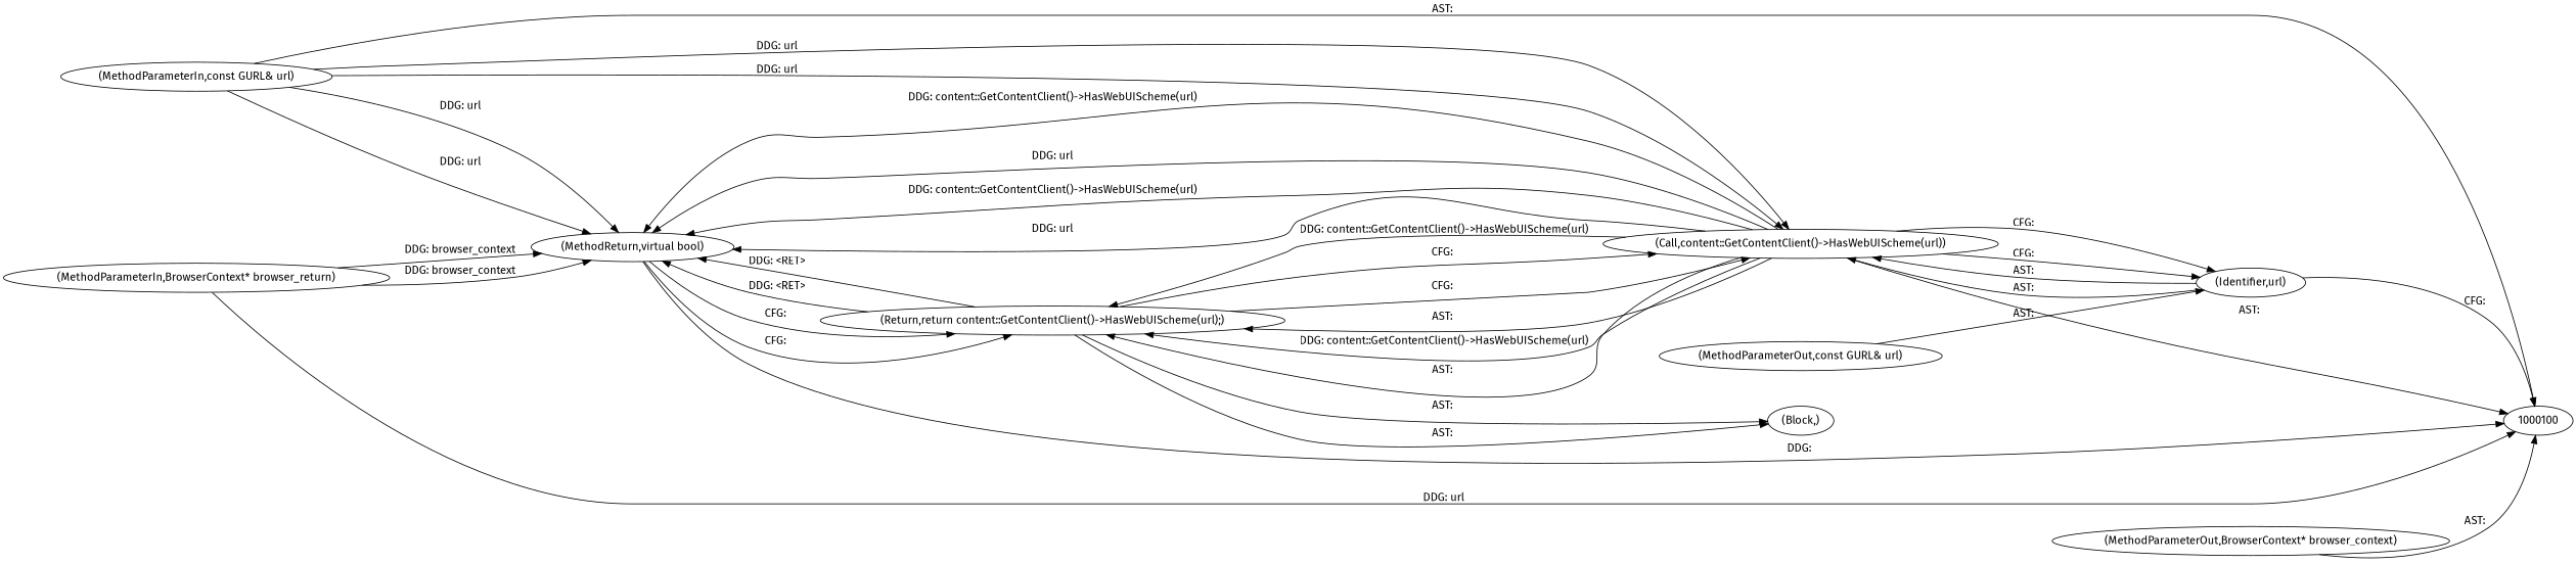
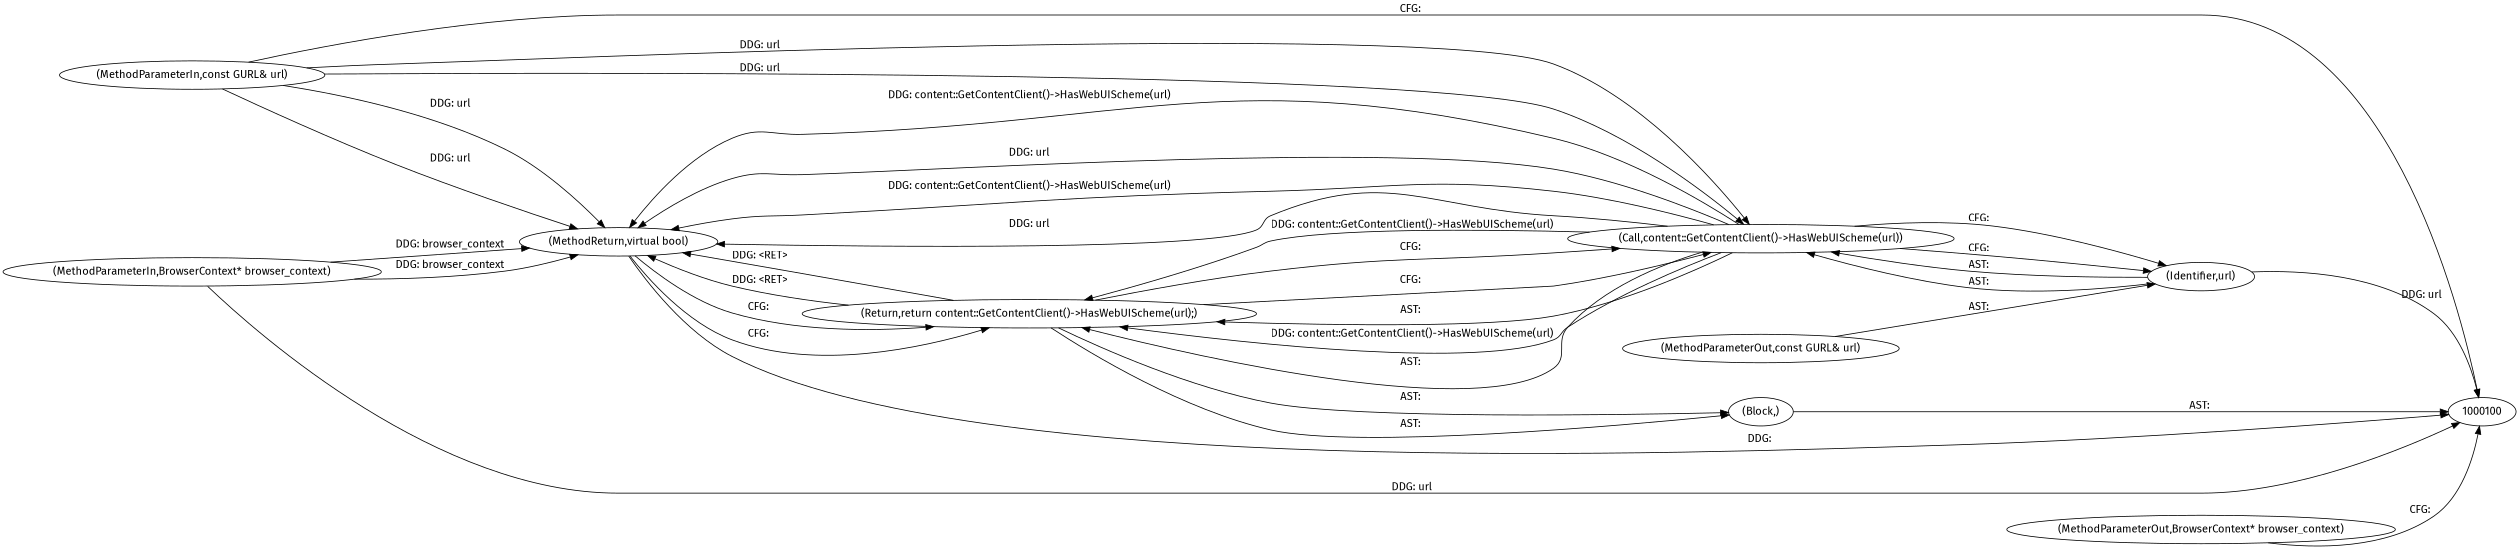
  digraph {
    fontname="Fira Sans"
    rankdir=LR
    node [fontname="Fira Sans"]
    edge [fontname="Fira Sans"]
    n1 [label="(MethodReturn,virtual bool)"]
    n2 [label="(Return,return content::GetContentClient()->HasWebUIScheme(url);)"]
    1000100
    n4 [label="(Call,content::GetContentClient()->HasWebUIScheme(url))"]
    n5 [label="(Block,)"]
    n6 [label="(MethodParameterIn,const GURL& url)"]
    n7 [label="(Identifier,url)"]
    n8 [label="(MethodParameterOut,const GURL& url)"]
-   n9 [label="(MethodParameterIn,BrowserContext* browser_return)"]
+   n9 [label="(MethodParameterIn,BrowserContext* browser_context)"]
    n10 [label="(MethodParameterOut,BrowserContext* browser_context)"]
    n1 -> n2 [label="CFG: "]
    n1 -> n2 [label="CFG: "]
    n1 -> 1000100 [label="DDG: "]
    n2 -> n1 [label="DDG: <RET>"]
    n2 -> n1 [label="DDG: <RET>"]
    n2 -> n4 [label="CFG: "]
    n2 -> n4 [label="CFG: "]
    n2 -> n5 [label="AST: "]
    n2 -> n5 [label="AST: "]
    n4 -> n1 [label="DDG: content::GetContentClient()->HasWebUIScheme(url)"]
    n4 -> n1 [label="DDG: url"]
    n4 -> n1 [label="DDG: content::GetContentClient()->HasWebUIScheme(url)"]
    n4 -> n1 [label="DDG: url"]
    n4 -> n2 [label="AST: "]
    n4 -> n2 [label="DDG: content::GetContentClient()->HasWebUIScheme(url)"]
    n4 -> n2 [label="AST: "]
    n4 -> n2 [label="DDG: content::GetContentClient()->HasWebUIScheme(url)"]
    n4 -> n7 [label="CFG: "]
    n4 -> n7 [label="CFG: "]
-   n4 -> 1000100 [label="AST: "]
+   n5 -> 1000100 [label="AST: "]
    n6 -> n1 [label="DDG: url"]
    n6 -> n1 [label="DDG: url"]
-   n6 -> 1000100 [label="AST: "]
+   n6 -> 1000100 [label="CFG: "]
    n6 -> n4 [label="DDG: url"]
    n6 -> n4 [label="DDG: url"]
-   n7 -> 1000100 [label="CFG: "]
+   n7 -> 1000100 [label="DDG: url"]
    n7 -> n4 [label="AST: "]
    n7 -> n4 [label="AST: "]
    n8 -> n7 [label="AST: "]
    n9 -> n1 [label="DDG: browser_context"]
    n9 -> n1 [label="DDG: browser_context"]
    n9 -> 1000100 [label="DDG: url"]
-   n10 -> 1000100 [label="AST: "]
+   n10 -> 1000100 [label="CFG: "]
  }
